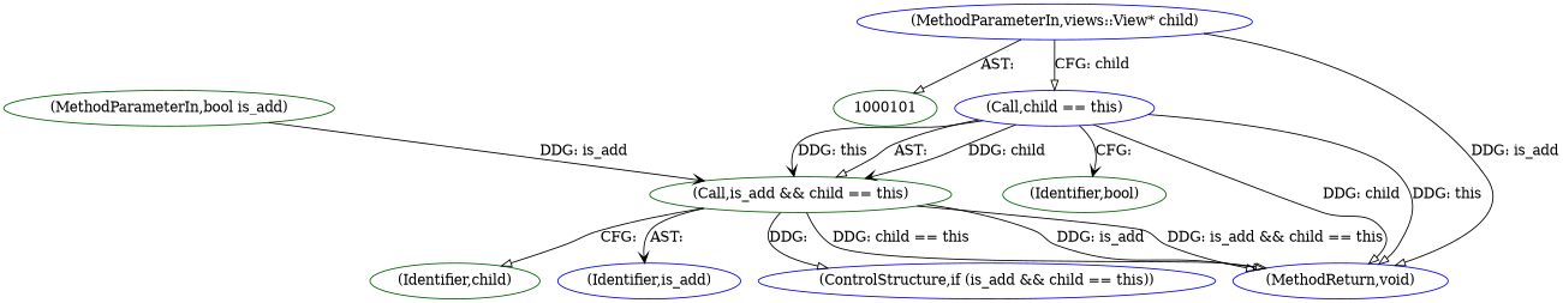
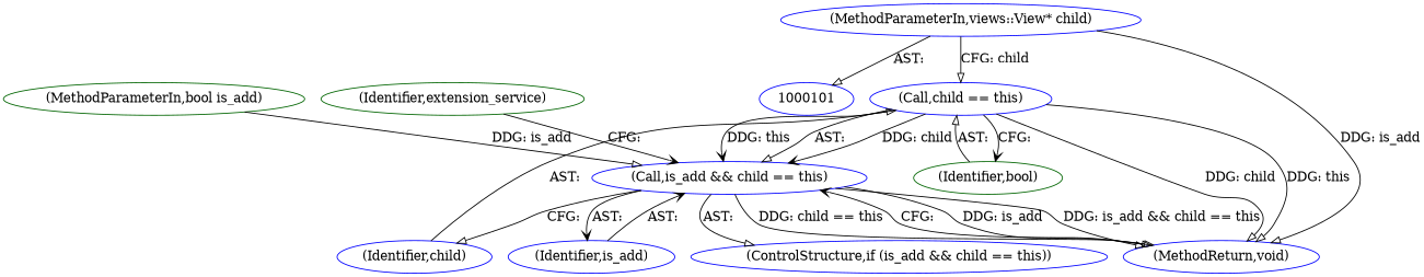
  digraph {
    node [color=blue]
    edge [arrowhead=onormal]
    n1 [label="(Call,child == this)"]
-   n2 [color=darkgreen label="(Call,is_add && child == this)"]
+   n2 [label="(Call,is_add && child == this)"]
    n3 [label="(MethodReturn,void)"]
    n4 [color=darkgreen label="(Identifier,bool)"]
    n5 [label="(ControlStructure,if (is_add && child == this))"]
    n6 [label="(Identifier,is_add)"]
-   n7 [color=darkgreen label="(Identifier,child)"]
+   n7 [label="(Identifier,child)"]
    n8 [label="(MethodParameterIn,views::View* child)"]
-   1000101 [color=darkgreen]
+   1000101
    n10 [color=darkgreen label="(MethodParameterIn,bool is_add)"]
+   n11 [color=darkgreen label="(Identifier,extension_service)"]
    n1 -> n2 [label="AST: "]
    n1 -> n2 [arrowhead=vee label="DDG: child"]
    n1 -> n2 [arrowhead=vee label="DDG: this"]
    n1 -> n3 [label="DDG: child"]
    n1 -> n3 [label="DDG: this"]
    n1 -> n4 [arrowhead=vee label="CFG: "]
    n2 -> n3 [label="DDG: is_add"]
    n2 -> n3 [label="DDG: is_add && child == this"]
    n2 -> n3 [label="DDG: child == this"]
-   n2 -> n5 [label="DDG: "]
+   n2 -> n5 [label="AST: "]
    n2 -> n6 [arrowhead=vee label="AST: "]
    n2 -> n7 [label="CFG: "]
+   n3 -> n2 [arrowhead=vee label="CFG: "]
+   n4 -> n1 [label="AST: "]
+   n6 -> n2 [arrowhead=vee label="AST: "]
+   n7 -> n1 [label="AST: "]
    n8 -> n1 [label="CFG: child"]
    n8 -> n3 [label="DDG: is_add"]
    n8 -> 1000101 [label="AST: "]
-   n10 -> n2 [arrowhead=vee label="DDG: is_add"]
+   n10 -> n2 [label="DDG: is_add"]
+   n11 -> n2 [arrowhead=vee label="CFG: "]
  }
